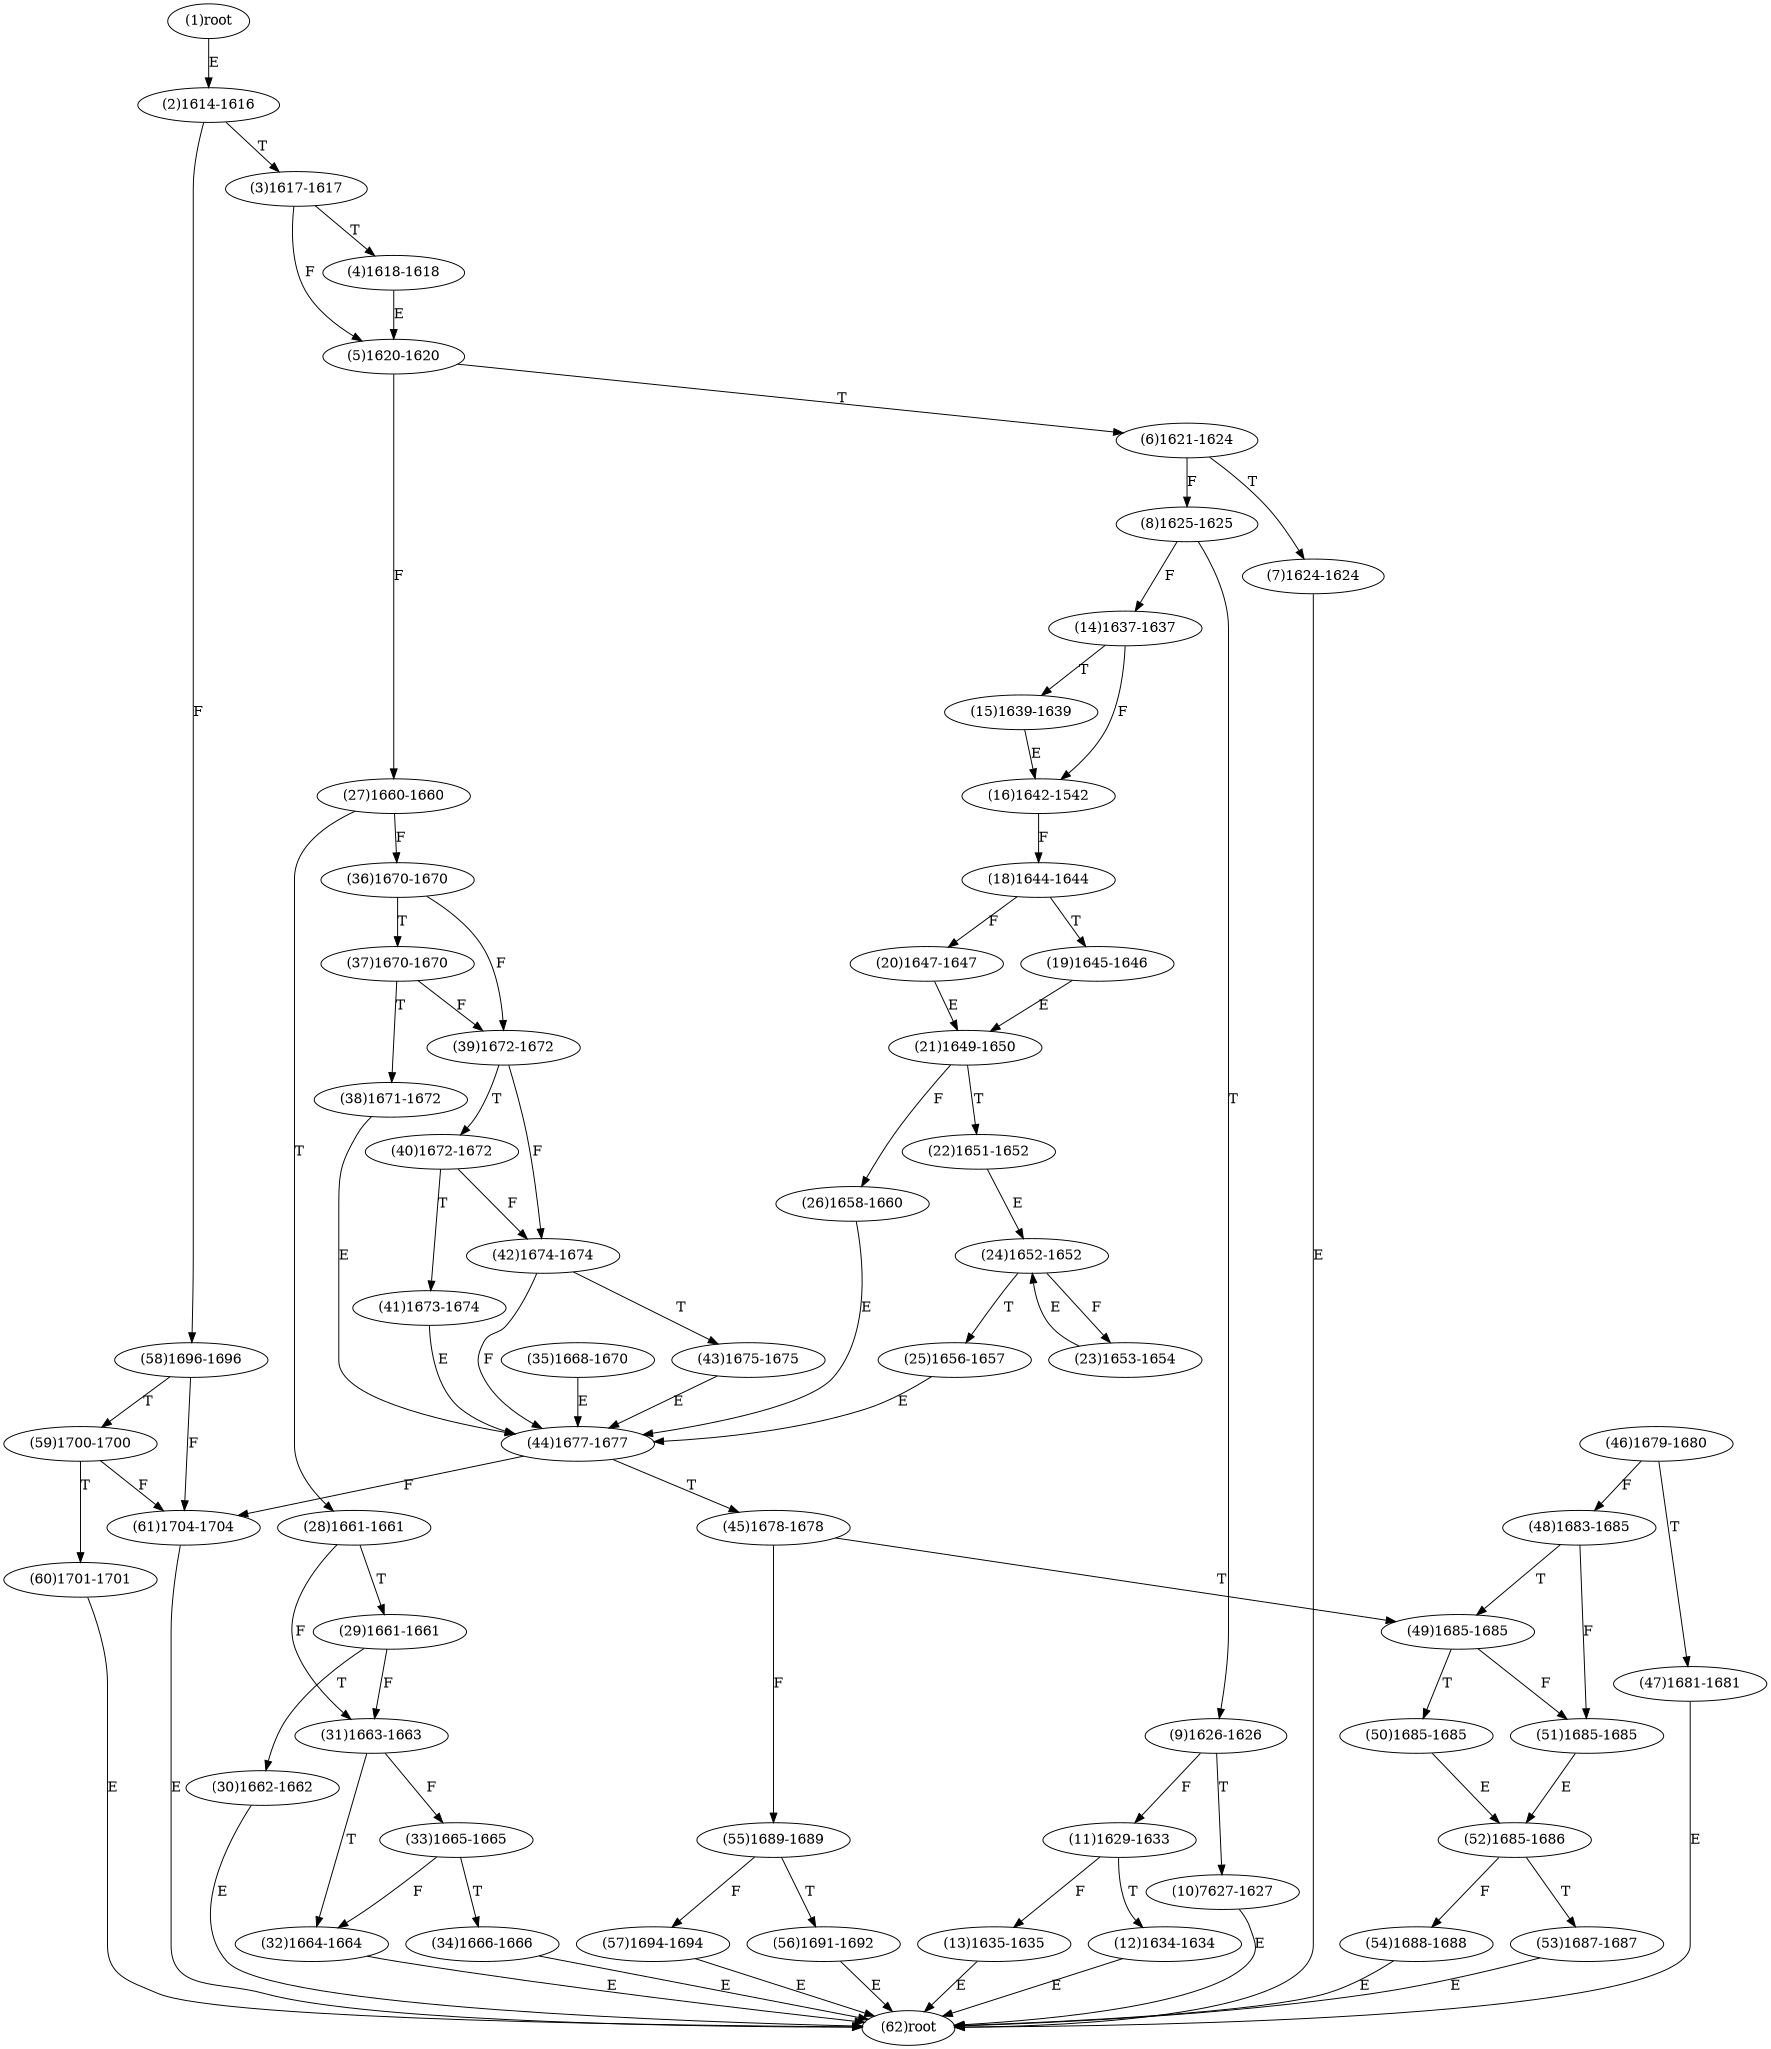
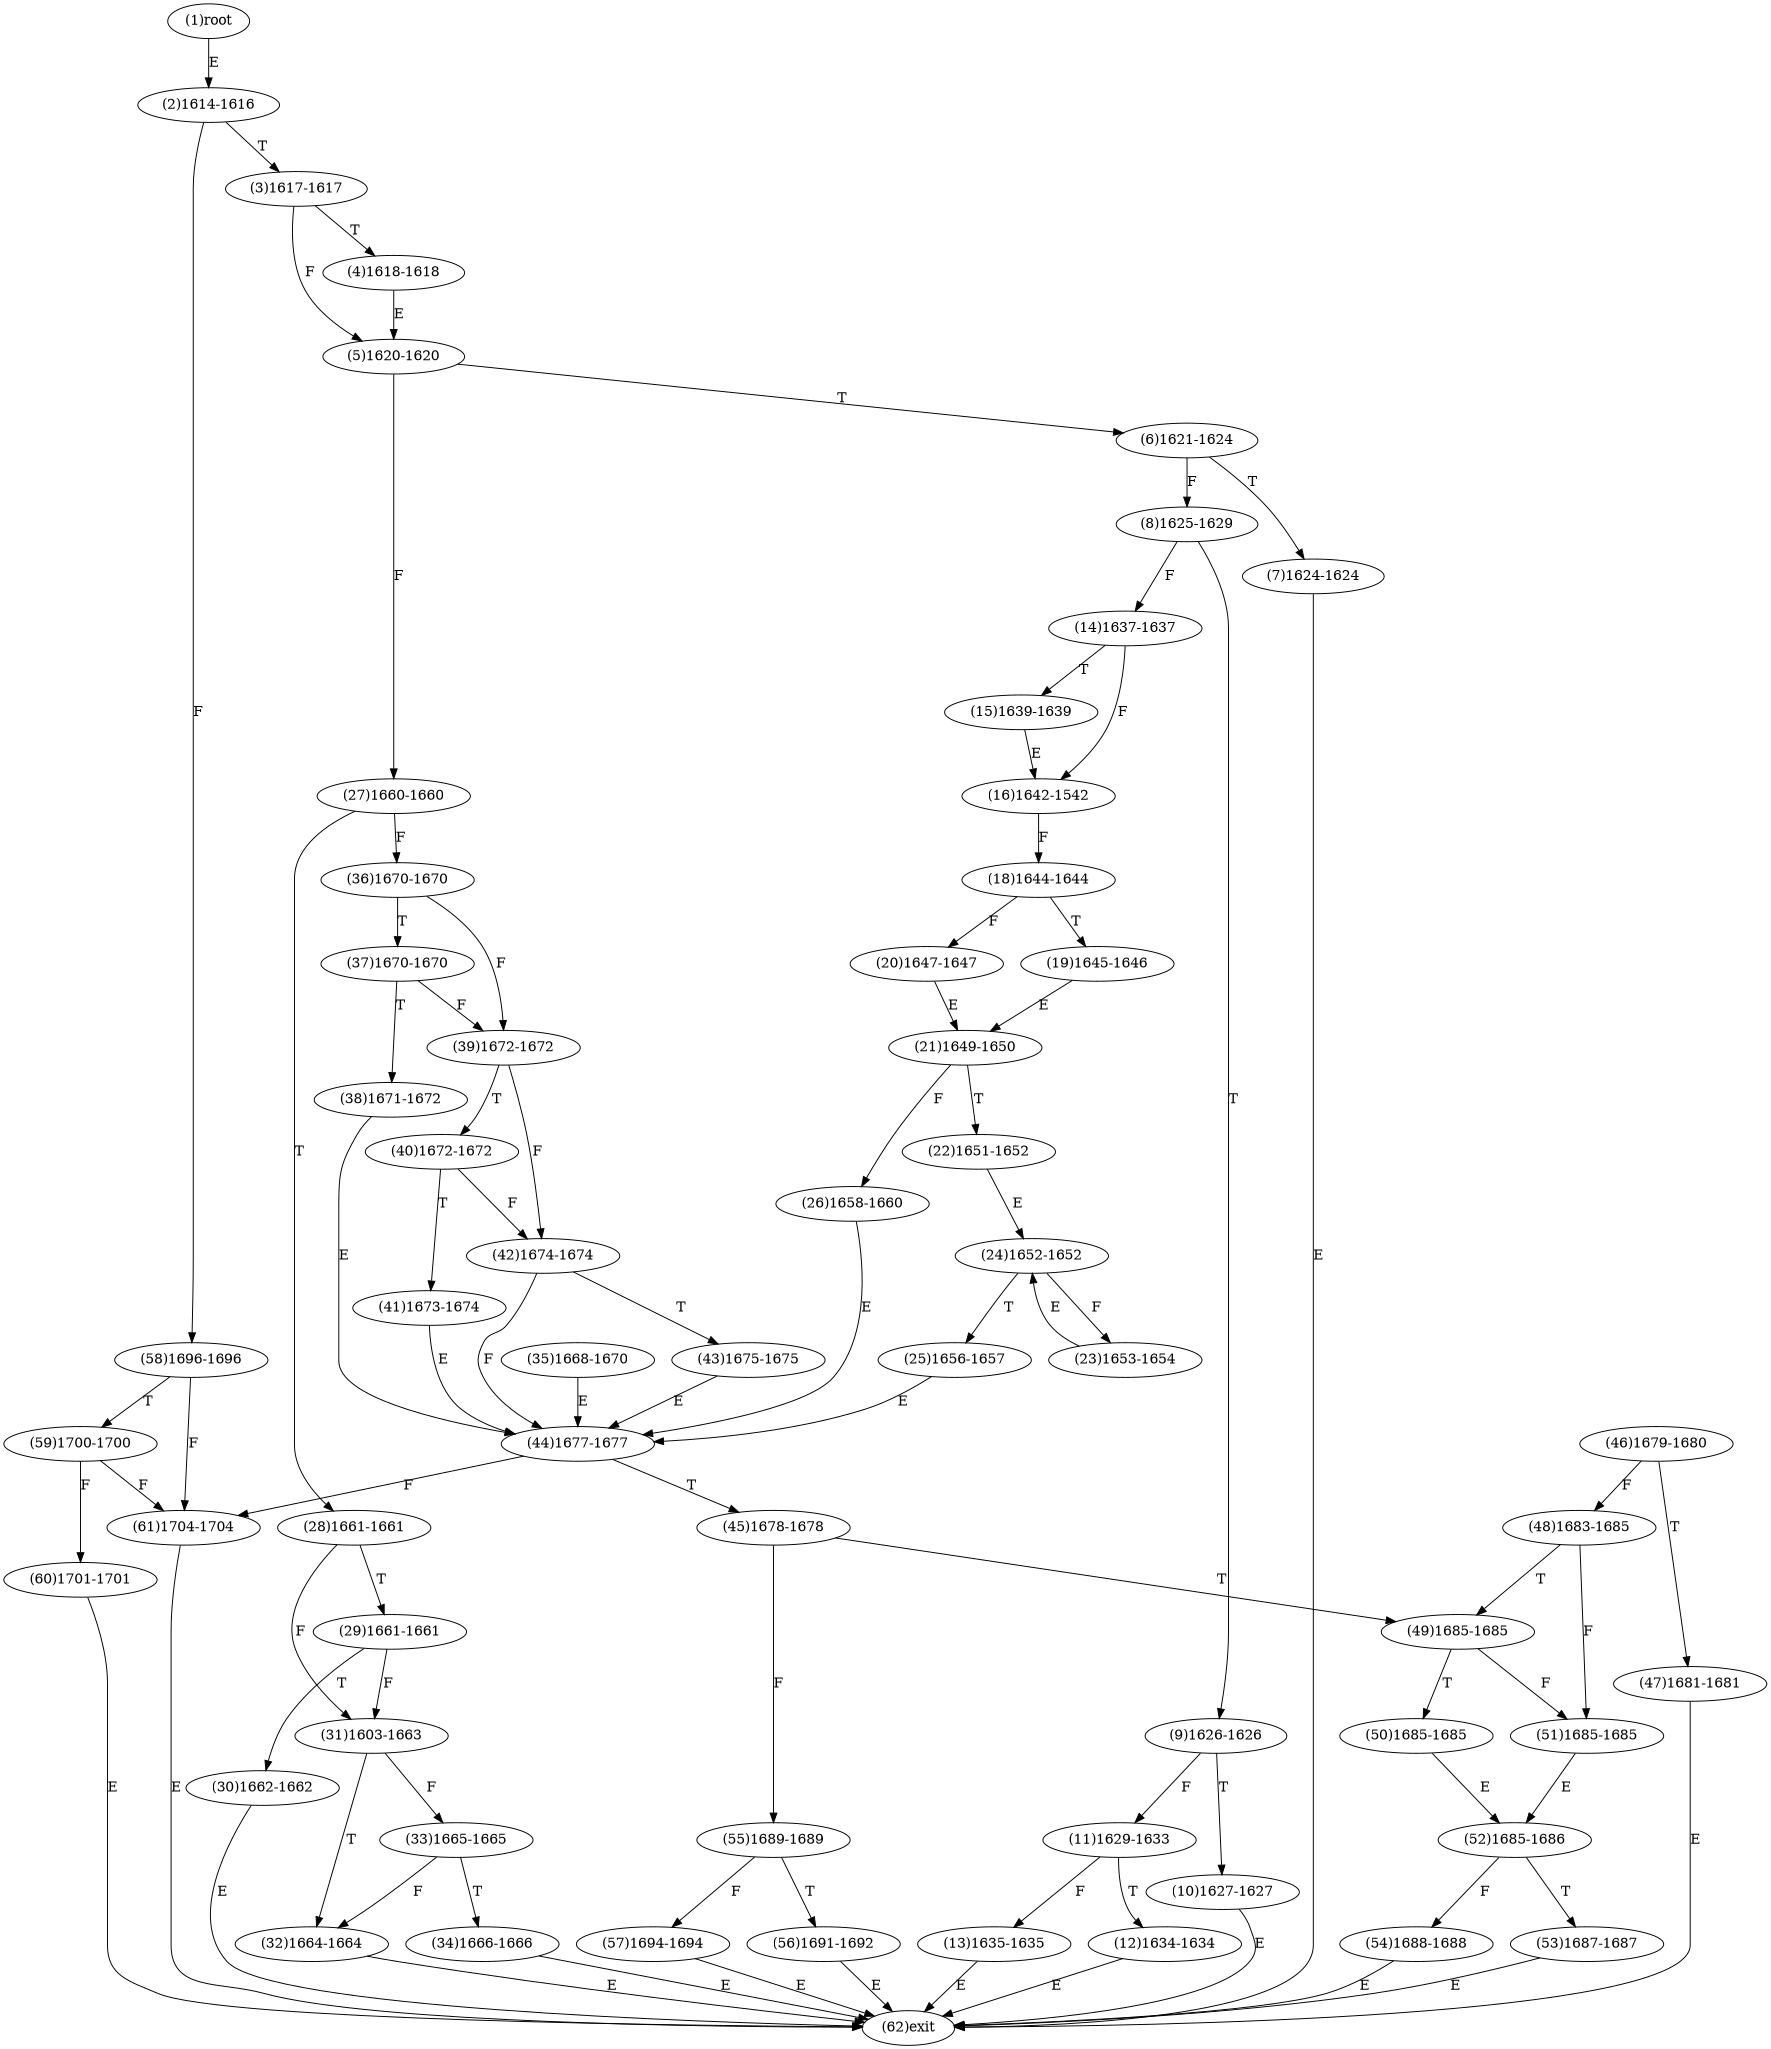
  digraph {
    n1 [label="(1)root"]
    n2 [label="(2)1614-1616"]
    n3 [label="(3)1617-1617"]
    n4 [label="(58)1696-1696"]
    n5 [label="(4)1618-1618"]
    n6 [label="(5)1620-1620"]
    n7 [label="(61)1704-1704"]
    n8 [label="(59)1700-1700"]
    n9 [label="(6)1621-1624"]
    n10 [label="(27)1660-1660"]
    n11 [label="(7)1624-1624"]
-   n12 [label="(8)1625-1625"]
+   n12 [label="(8)1625-1629"]
    n13 [label="(28)1661-1661"]
    n14 [label="(36)1670-1670"]
-   n15 [label="(62)root"]
+   n15 [label="(62)exit"]
    n16 [label="(9)1626-1626"]
    n17 [label="(14)1637-1637"]
-   n18 [label="(10)7627-1627"]
+   n18 [label="(10)1627-1627"]
    n19 [label="(11)1629-1633"]
    n20 [label="(15)1639-1639"]
    n21 [label="(16)1642-1542"]
    n22 [label="(12)1634-1634"]
    n23 [label="(13)1635-1635"]
    n24 [label="(18)1644-1644"]
    n25 [label="(21)1649-1650"]
    n26 [label="(22)1651-1652"]
    n27 [label="(26)1658-1660"]
    n28 [label="(19)1645-1646"]
    n29 [label="(20)1647-1647"]
    n30 [label="(24)1652-1652"]
    n31 [label="(44)1677-1677"]
    n32 [label="(23)1653-1654"]
    n33 [label="(25)1656-1657"]
    n34 [label="(45)1678-1678"]
    n35 [label="(29)1661-1661"]
-   n36 [label="(31)1663-1663"]
+   n36 [label="(31)1603-1663"]
    n37 [label="(39)1672-1672"]
    n38 [label="(37)1670-1670"]
    n39 [label="(30)1662-1662"]
    n40 [label="(32)1664-1664"]
    n41 [label="(33)1665-1665"]
    n42 [label="(34)1666-1666"]
    n43 [label="(35)1668-1670"]
    n44 [label="(38)1671-1672"]
    n45 [label="(42)1674-1674"]
    n46 [label="(40)1672-1672"]
    n47 [label="(43)1675-1675"]
    n48 [label="(41)1673-1674"]
    n49 [label="(46)1679-1680"]
    n50 [label="(47)1681-1681"]
    n51 [label="(48)1683-1685"]
    n52 [label="(51)1685-1685"]
    n53 [label="(49)1685-1685"]
    n54 [label="(55)1689-1689"]
    n55 [label="(57)1694-1694"]
    n56 [label="(56)1691-1692"]
    n57 [label="(52)1685-1686"]
    n58 [label="(54)1688-1688"]
    n59 [label="(53)1687-1687"]
    n60 [label="(50)1685-1685"]
    n61 [label="(60)1701-1701"]
    n1 -> n2 [label=E]
    n2 -> n3 [label=T]
    n2 -> n4 [label=F]
    n3 -> n5 [label=T]
    n3 -> n6 [label=F]
    n4 -> n7 [label=F]
    n4 -> n8 [label=T]
    n5 -> n6 [label=E]
    n6 -> n9 [label=T]
    n6 -> n10 [label=F]
    n7 -> n15 [label=E]
    n8 -> n7 [label=F]
-   n8 -> n61 [label=T]
+   n8 -> n61 [label=F]
    n9 -> n11 [label=T]
    n9 -> n12 [label=F]
    n10 -> n13 [label=T]
    n10 -> n14 [label=F]
    n11 -> n15 [label=E]
    n12 -> n16 [label=T]
    n12 -> n17 [label=F]
    n13 -> n35 [label=T]
    n13 -> n36 [label=F]
    n14 -> n37 [label=F]
    n14 -> n38 [label=T]
    n16 -> n18 [label=T]
    n16 -> n19 [label=F]
    n17 -> n20 [label=T]
    n17 -> n21 [label=F]
    n18 -> n15 [label=E]
    n19 -> n22 [label=T]
    n19 -> n23 [label=F]
    n20 -> n21 [label=E]
    n21 -> n24 [label=F]
    n22 -> n15 [label=E]
    n23 -> n15 [label=E]
    n24 -> n28 [label=T]
    n24 -> n29 [label=F]
    n25 -> n26 [label=T]
    n25 -> n27 [label=F]
    n26 -> n30 [label=E]
    n27 -> n31 [label=E]
    n28 -> n25 [label=E]
    n29 -> n25 [label=E]
    n30 -> n32 [label=F]
    n30 -> n33 [label=T]
    n31 -> n7 [label=F]
    n31 -> n34 [label=T]
    n32 -> n30 [label=E]
    n33 -> n31 [label=E]
    n34 -> n53 [label=T]
    n34 -> n54 [label=F]
    n35 -> n36 [label=F]
    n35 -> n39 [label=T]
    n36 -> n40 [label=T]
    n36 -> n41 [label=F]
    n37 -> n45 [label=F]
    n37 -> n46 [label=T]
    n38 -> n37 [label=F]
    n38 -> n44 [label=T]
    n39 -> n15 [label=E]
    n40 -> n15 [label=E]
    n41 -> n40 [label=F]
    n41 -> n42 [label=T]
    n42 -> n15 [label=E]
    n43 -> n31 [label=E]
    n44 -> n31 [label=E]
    n45 -> n31 [label=F]
    n45 -> n47 [label=T]
    n46 -> n45 [label=F]
    n46 -> n48 [label=T]
    n47 -> n31 [label=E]
    n48 -> n31 [label=E]
    n49 -> n50 [label=T]
    n49 -> n51 [label=F]
    n50 -> n15 [label=E]
    n51 -> n52 [label=F]
    n51 -> n53 [label=T]
    n52 -> n57 [label=E]
    n53 -> n52 [label=F]
    n53 -> n60 [label=T]
    n54 -> n55 [label=F]
    n54 -> n56 [label=T]
    n55 -> n15 [label=E]
    n56 -> n15 [label=E]
    n57 -> n58 [label=F]
    n57 -> n59 [label=T]
    n58 -> n15 [label=E]
    n59 -> n15 [label=E]
    n60 -> n57 [label=E]
    n61 -> n15 [label=E]
  }
